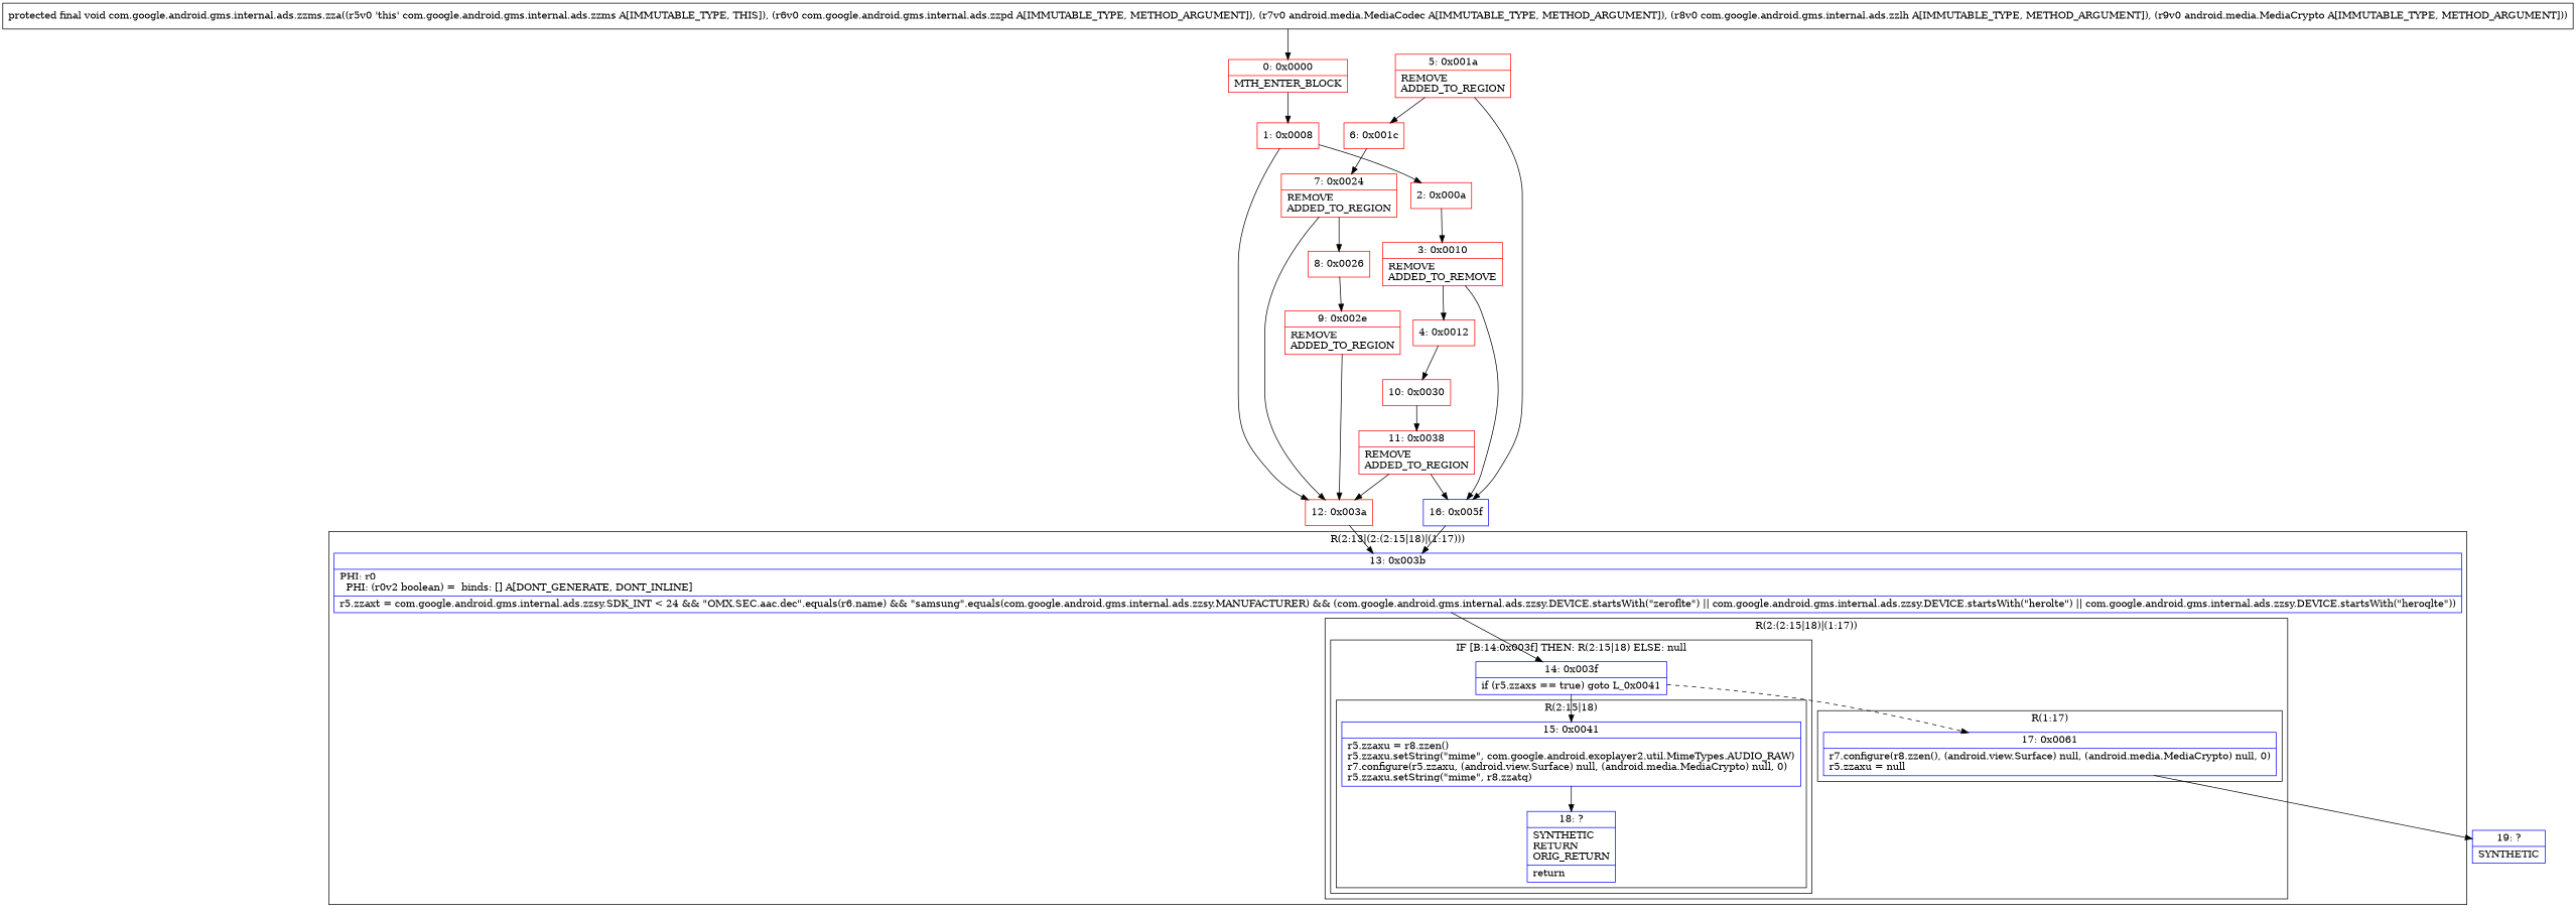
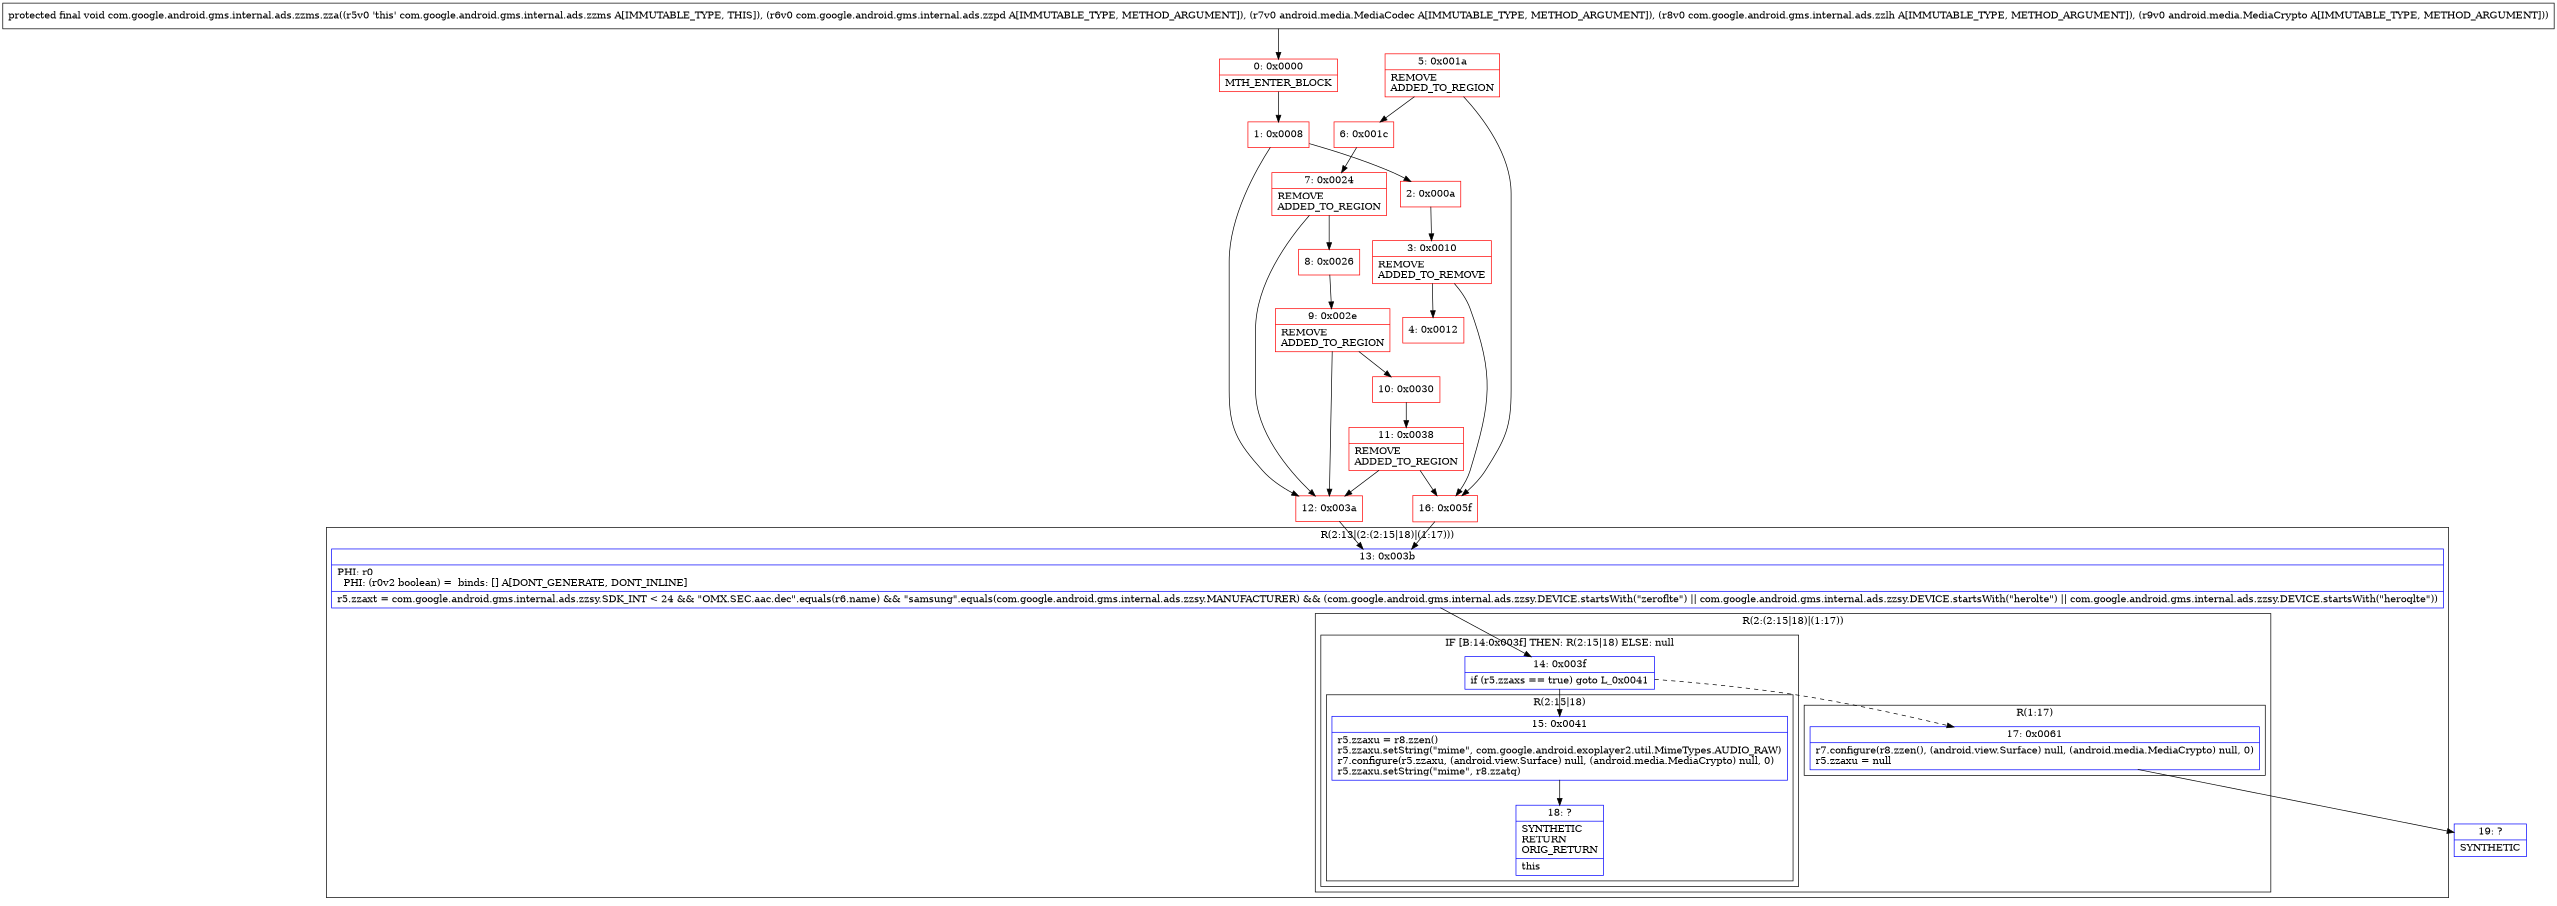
  digraph {
    node [color=red shape=record]
    n1 [color=blue label="{15\:\ 0x0041|r5.zzaxu = r8.zzen()\lr5.zzaxu.setString(\"mime\", com.google.android.exoplayer2.util.MimeTypes.AUDIO_RAW)\lr7.configure(r5.zzaxu, (android.view.Surface) null, (android.media.MediaCrypto) null, 0)\lr5.zzaxu.setString(\"mime\", r8.zzatq)\l}"]
-   n2 [color=blue label="{18\:\ ?|SYNTHETIC\lRETURN\lORIG_RETURN\l|return\l}"]
+   n2 [color=blue label="{18\:\ ?|SYNTHETIC\lRETURN\lORIG_RETURN\l|this\l}"]
    n3 [color=blue label="{14\:\ 0x003f|if (r5.zzaxs == true) goto L_0x0041\l}"]
    n4 [color=blue label="{17\:\ 0x0061|r7.configure(r8.zzen(), (android.view.Surface) null, (android.media.MediaCrypto) null, 0)\lr5.zzaxu = null\l}"]
    n5 [color=blue label="{13\:\ 0x003b|PHI: r0 \l  PHI: (r0v2 boolean) =  binds: [] A[DONT_GENERATE, DONT_INLINE]\l|r5.zzaxt = com.google.android.gms.internal.ads.zzsy.SDK_INT \< 24 && \"OMX.SEC.aac.dec\".equals(r6.name) && \"samsung\".equals(com.google.android.gms.internal.ads.zzsy.MANUFACTURER) && (com.google.android.gms.internal.ads.zzsy.DEVICE.startsWith(\"zeroflte\") \|\| com.google.android.gms.internal.ads.zzsy.DEVICE.startsWith(\"herolte\") \|\| com.google.android.gms.internal.ads.zzsy.DEVICE.startsWith(\"heroqlte\"))\l}"]
    n6 [color=blue label="{19\:\ ?|SYNTHETIC\l}"]
    n7 [label="{0\:\ 0x0000|MTH_ENTER_BLOCK\l}"]
    n8 [label="{1\:\ 0x0008}"]
    n9 [label="{2\:\ 0x000a}"]
    n10 [label="{12\:\ 0x003a}"]
    n11 [label="{3\:\ 0x0010|REMOVE\lADDED_TO_REMOVE\l}"]
-   n12 [color=blue label="{16\:\ 0x005f}"]
+   n12 [label="{16\:\ 0x005f}"]
    n13 [label="{4\:\ 0x0012}"]
    n14 [label="{5\:\ 0x001a|REMOVE\lADDED_TO_REGION\l}"]
    n15 [label="{6\:\ 0x001c}"]
    n16 [label="{7\:\ 0x0024|REMOVE\lADDED_TO_REGION\l}"]
    n17 [label="{8\:\ 0x0026}"]
    n18 [label="{9\:\ 0x002e|REMOVE\lADDED_TO_REGION\l}"]
    n19 [label="{10\:\ 0x0030}"]
    n20 [label="{11\:\ 0x0038|REMOVE\lADDED_TO_REGION\l}"]
    n21 [label="{protected final void com.google.android.gms.internal.ads.zzms.zza((r5v0 'this' com.google.android.gms.internal.ads.zzms A[IMMUTABLE_TYPE, THIS]), (r6v0 com.google.android.gms.internal.ads.zzpd A[IMMUTABLE_TYPE, METHOD_ARGUMENT]), (r7v0 android.media.MediaCodec A[IMMUTABLE_TYPE, METHOD_ARGUMENT]), (r8v0 com.google.android.gms.internal.ads.zzlh A[IMMUTABLE_TYPE, METHOD_ARGUMENT]), (r9v0 android.media.MediaCrypto A[IMMUTABLE_TYPE, METHOD_ARGUMENT])) }" color=""]
    subgraph cluster_1 {
      label="R(2:13|(2:(2:15|18)|(1:17)))"
      n5
      subgraph cluster_2 {
        label="R(2:(2:15|18)|(1:17))"
        subgraph cluster_3 {
          label="IF [B:14:0x003f] THEN: R(2:15|18) ELSE: null"
          n3
          subgraph cluster_4 {
            label="R(2:15|18)"
            n1
            n2
          }
        }
        subgraph cluster_5 {
          label="R(1:17)"
          n4
        }
      }
    }
    n1 -> n2
    n3 -> n1
    n3 -> n4 [style=dashed]
    n4 -> n6
    n5 -> n3
    n7 -> n8
    n8 -> n9
    n8 -> n10
    n9 -> n11
    n10 -> n5
    n11 -> n12
    n11 -> n13
    n12 -> n5
    n14 -> n12
    n14 -> n15
    n15 -> n16
    n16 -> n10
    n16 -> n17
    n17 -> n18
    n18 -> n10
-   n13 -> n19
+   n18 -> n19
    n19 -> n20
    n20 -> n10
    n20 -> n12
    n21 -> n7
  }
